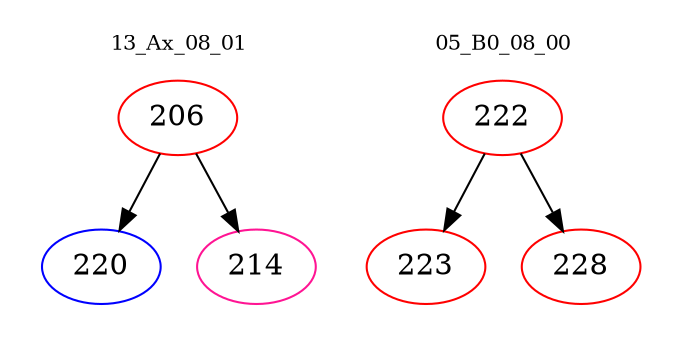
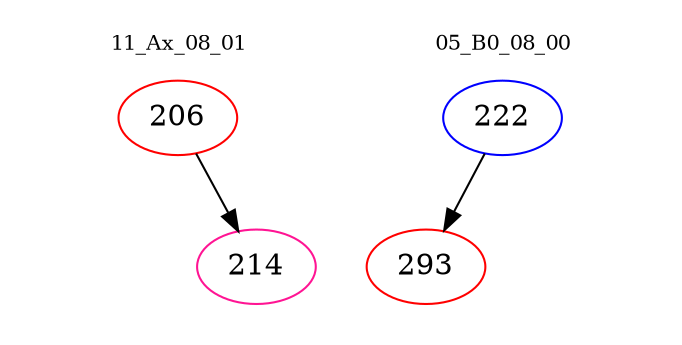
  digraph {
    node [color=red]
    edge [color=black]
    n1 [label=206]
-   n2 [color=blue label=220]
    n3 [color=deeppink label=214]
-   n4 [label=222]
-   n5 [label=223]
-   n6 [label=228]
+   n4 [color=blue label=222]
+   n5 [label=293]
    subgraph cluster_1 {
      color=white
      fontsize=10
-     label="13_Ax_08_01"
+     label="11_Ax_08_01"
      n1
-     n2
      n3
    }
    subgraph cluster_2 {
      color=white
      fontsize=10
      label="05_B0_08_00"
      n4
      n5
-     n6
    }
-   n1 -> n2
    n1 -> n3
    n4 -> n5
-   n4 -> n6
  }
